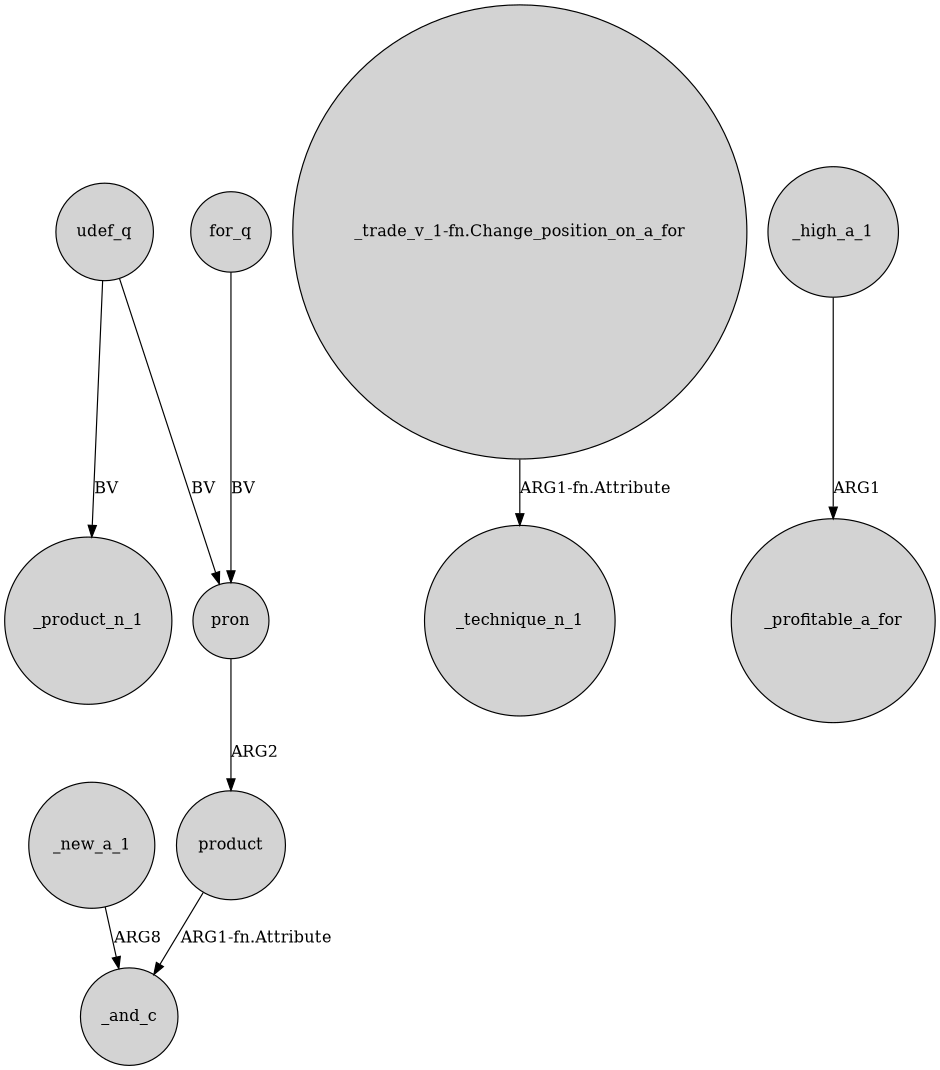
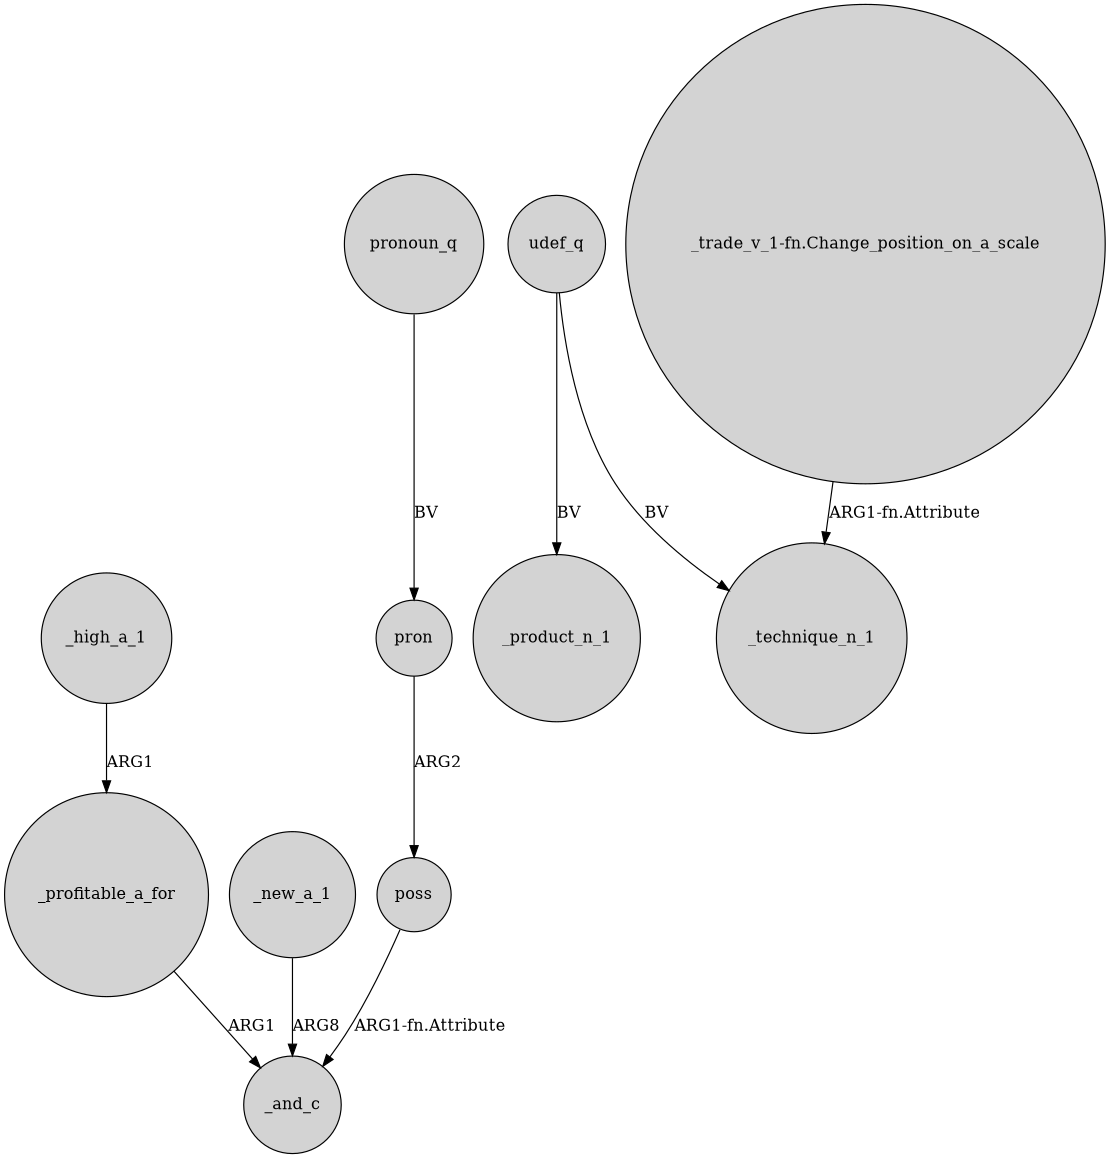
  digraph {
    node [shape=circle style=filled]
-   poss [label=product]
+   poss
    _and_c
    pron
    udef_q
    _product_n_1
    _technique_n_1
    _high_a_1
    _profitable_a_for
    _new_a_1
-   "_trade_v_1-fn.Change_position_on_a_scale" [label="_trade_v_1-fn.Change_position_on_a_for"]
-   pronoun_q [label=for_q]
+   "_trade_v_1-fn.Change_position_on_a_scale"
+   pronoun_q
    poss -> _and_c [label="ARG1-fn.Attribute"]
    pron -> poss [label=ARG2]
    udef_q -> _product_n_1 [label=BV]
-   udef_q -> pron [label=BV]
+   udef_q -> _technique_n_1 [label=BV]
    _high_a_1 -> _profitable_a_for [label=ARG1]
+   _profitable_a_for -> _and_c [label=ARG1]
    _new_a_1 -> _and_c [label=ARG8]
    "_trade_v_1-fn.Change_position_on_a_scale" -> _technique_n_1 [label="ARG1-fn.Attribute"]
    pronoun_q -> pron [label=BV]
  }
